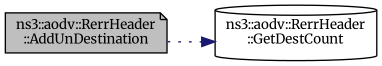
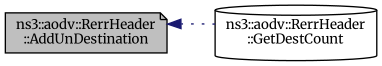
  digraph {
    rankdir=LR
    fontname=Merriweather
    node [color=black fontname=Merriweather fontsize=10 style=filled]
    n1 [fillcolor=grey75 fontcolor=black height=0.2 label="ns3::aodv::RerrHeader\l::AddUnDestination" shape=note width=0.4]
    n2 [fillcolor=white height=0.2 label="ns3::aodv::RerrHeader\l::GetDestCount" shape=cylinder width=0.4]
-   n1 -> n2 [color=midnightblue fontname=Merriweather fontsize=10 labelfontname=Helvetica labelfontsize=10 style=dotted]
+   n2 -> n1 [color=midnightblue fontname=Merriweather fontsize=10 labelfontname=Helvetica labelfontsize=10 style=dotted]
  }
